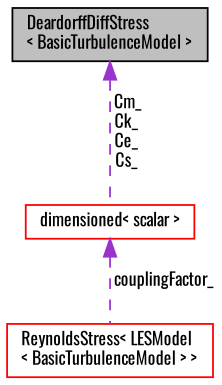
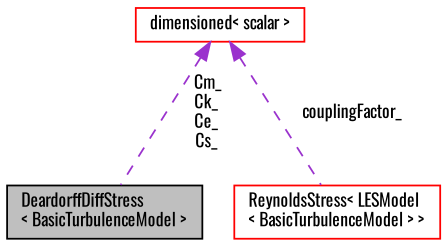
  digraph {
    fontname=Oswald
    node [color=red fontname=Oswald fontsize=10 shape=record]
    edge [color=darkorchid3 dir=back fontname=Oswald fontsize=10 labelfontname=Helvetica labelfontsize=10 style=dashed]
    n1 [color=black fillcolor=grey75 fontcolor=black height=0.2 label="DeardorffDiffStress\l\< BasicTurbulenceModel \>" style=filled width=0.4]
    n2 [height=0.2 label="ReynoldsStress\< LESModel\l\< BasicTurbulenceModel \> \>" width=0.4]
    n3 [height=0.2 label="dimensioned\< scalar \>" width=0.4]
-   n1 -> n3 [label=" Cm_\nCk_\nCe_\nCs_"]
+   n3 -> n1 [label=" Cm_\nCk_\nCe_\nCs_"]
    n3 -> n2 [label=" couplingFactor_"]
  }
